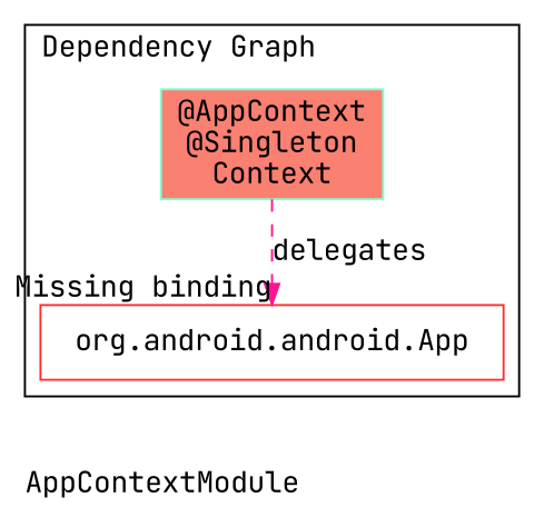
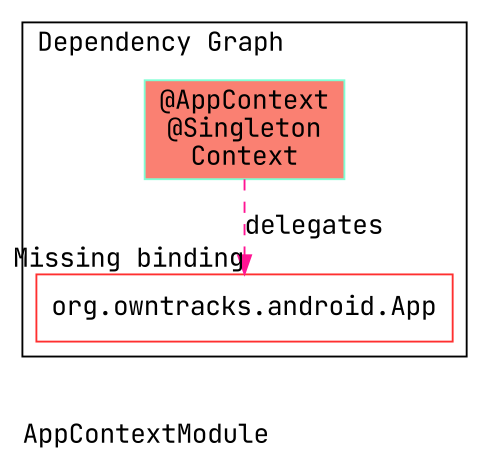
  digraph {
    compound=true
    label=AppContextModule
    labeljust=l
    rankdir=TB
    fontname="JetBrains Mono"
    node [shape=rectangle style=filled fontname="JetBrains Mono"]
    n1 [color=aquamarine label="@AppContext\n@Singleton\nContext" fillcolor=salmon]
-   n2 [color=firebrick1 label="org.android.android.App" fillcolor=white]
+   n2 [color=firebrick1 label="org.owntracks.android.App" fillcolor=white]
    subgraph cluster_1 {
      label="Entry Points"
    }
    subgraph cluster_2 {
      label="Dependency Graph"
      n1
      n2
    }
    subgraph cluster_3 {
      label=Subcomponents
      shape=folder
    }
    n1 -> n2 [arrowType=empty headlabel="Missing binding" label=delegates style=dashed color=deeppink fontname="JetBrains Mono"]
  }
